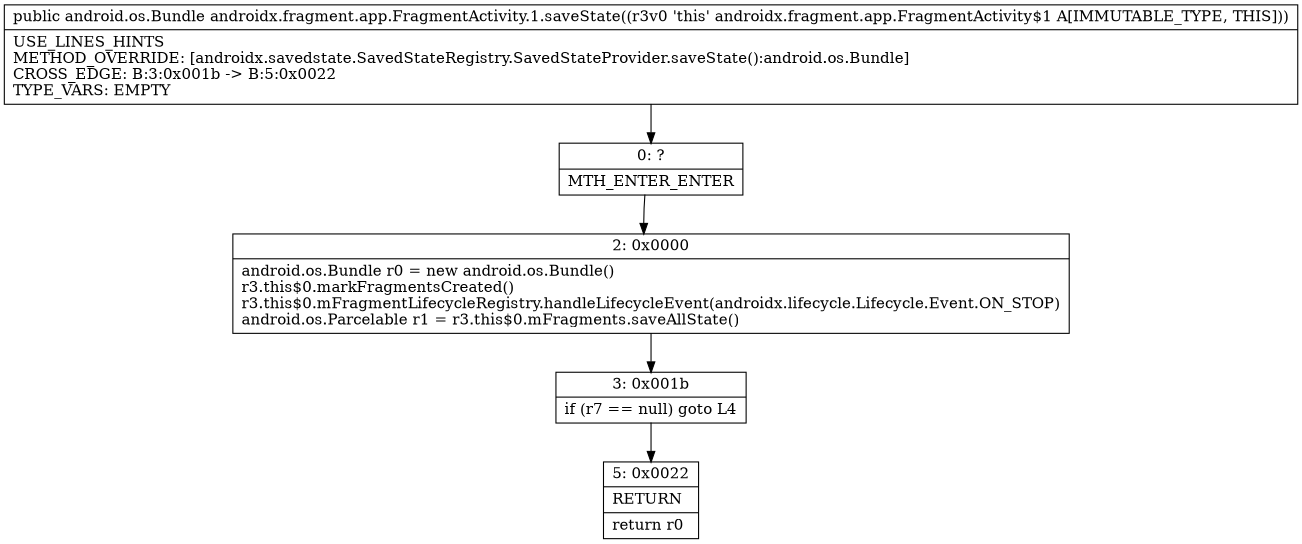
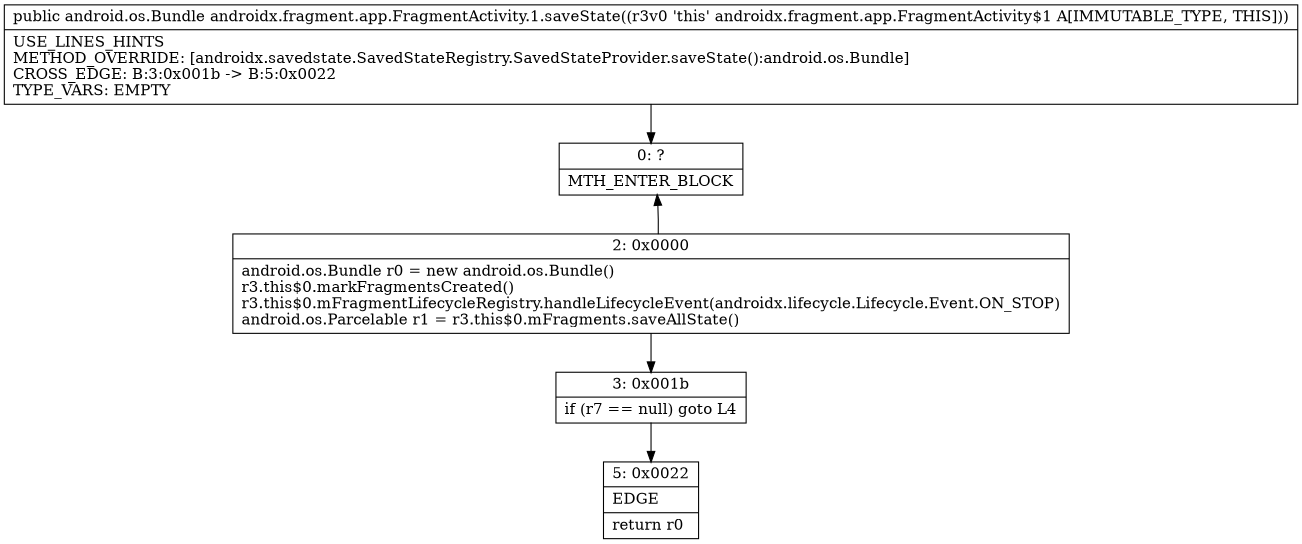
  digraph {
    node [shape=record]
-   n1 [label="{0\:\ ?|MTH_ENTER_ENTER\l}"]
+   n1 [label="{0\:\ ?|MTH_ENTER_BLOCK\l}"]
    n2 [label="{2\:\ 0x0000|android.os.Bundle r0 = new android.os.Bundle()\lr3.this$0.markFragmentsCreated()\lr3.this$0.mFragmentLifecycleRegistry.handleLifecycleEvent(androidx.lifecycle.Lifecycle.Event.ON_STOP)\landroid.os.Parcelable r1 = r3.this$0.mFragments.saveAllState()\l}"]
    n3 [label="{3\:\ 0x001b|if (r7 == null) goto L4\l}"]
-   n4 [label="{5\:\ 0x0022|RETURN\l|return r0\l}"]
+   n4 [label="{5\:\ 0x0022|EDGE\l|return r0\l}"]
    n5 [label="{public android.os.Bundle androidx.fragment.app.FragmentActivity.1.saveState((r3v0 'this' androidx.fragment.app.FragmentActivity$1 A[IMMUTABLE_TYPE, THIS]))  | USE_LINES_HINTS\lMETHOD_OVERRIDE: [androidx.savedstate.SavedStateRegistry.SavedStateProvider.saveState():android.os.Bundle]\lCROSS_EDGE: B:3:0x001b \-\> B:5:0x0022\lTYPE_VARS: EMPTY\l}"]
-   n1 -> n2
+   n2 -> n1
    n2 -> n3
    n3 -> n4
    n5 -> n1
  }
